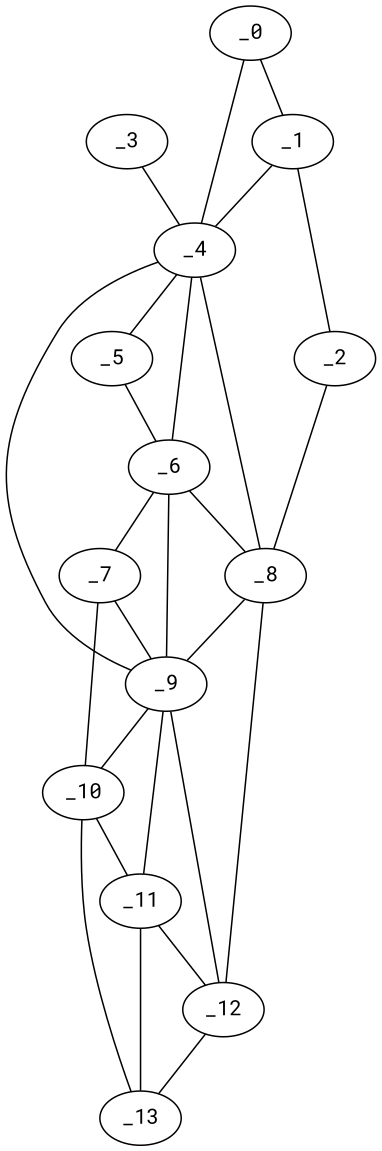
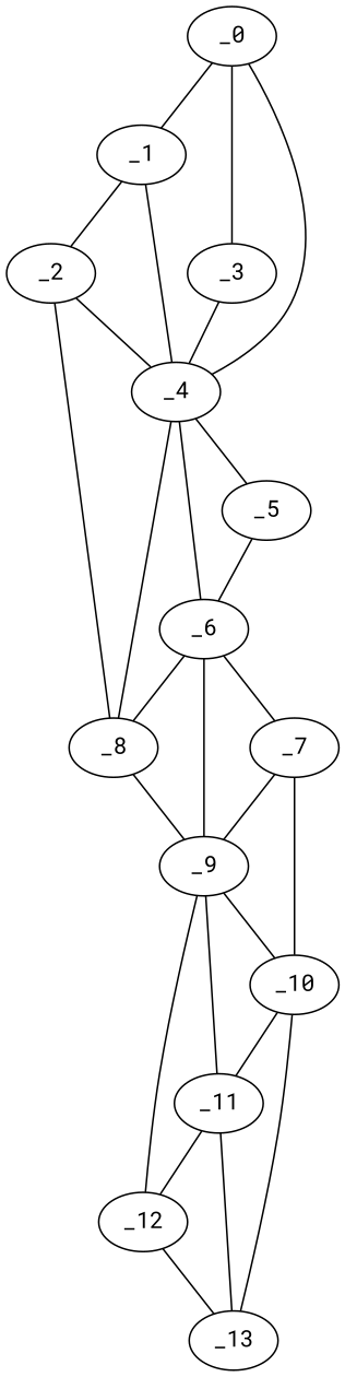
  graph {
    fontname="Roboto Mono"
    node [fontname="Roboto Mono" y=55]
    edge [fontname="Roboto Mono" valence=2]
    _0 [x=8]
    _1 [x=9 y=62]
    _3 [x=24 y=41]
    _4 [x=35 y=58]
    _2 [x=17 y=76]
    _5 [x=48 y=45]
    _8 [x=74 y=83]
    _6 [x=69 y=65]
    _9 [x=77 y=65]
    _12 [x=98 y=85]
    _7 [x=70 y=50]
    _10 [x=90]
    _11 [x=95 y=62]
    _13 [x=122 y=67]
    _0 -- _1 [valence=1]
+   _0 -- _3 [valence=1]
    _0 -- _4
    _1 -- _4
    _1 -- _2 [valence=1]
    _3 -- _4
    _4 -- _5
    _4 -- _8
    _4 -- _6
-   _9 -- _4 [valence=1]
+   _2 -- _4 [valence=1]
    _2 -- _8 [valence=1]
    _5 -- _6
    _8 -- _9
-   _8 -- _12 [valence=1]
    _6 -- _8 [valence=1]
    _6 -- _9
    _6 -- _7
    _9 -- _12
    _9 -- _10
    _9 -- _11
    _12 -- _13 [valence=1]
    _7 -- _9
    _7 -- _10 [valence=1]
    _10 -- _11
    _10 -- _13 [valence=1]
    _11 -- _12
    _11 -- _13
  }
